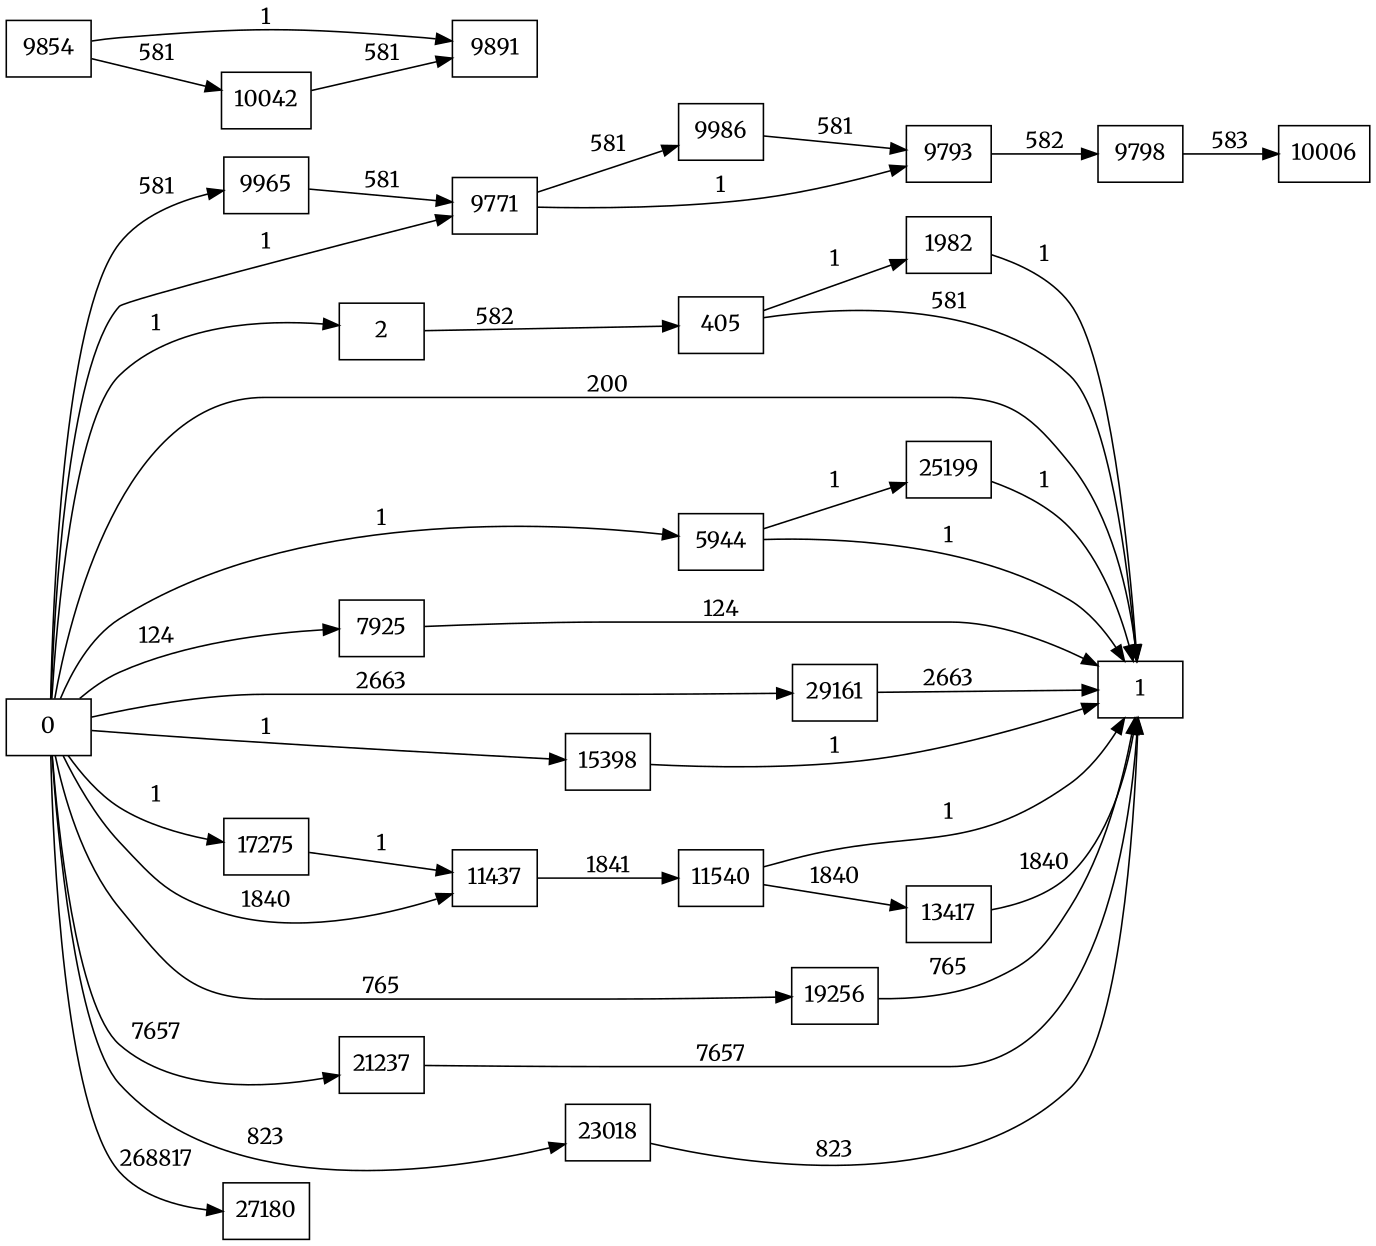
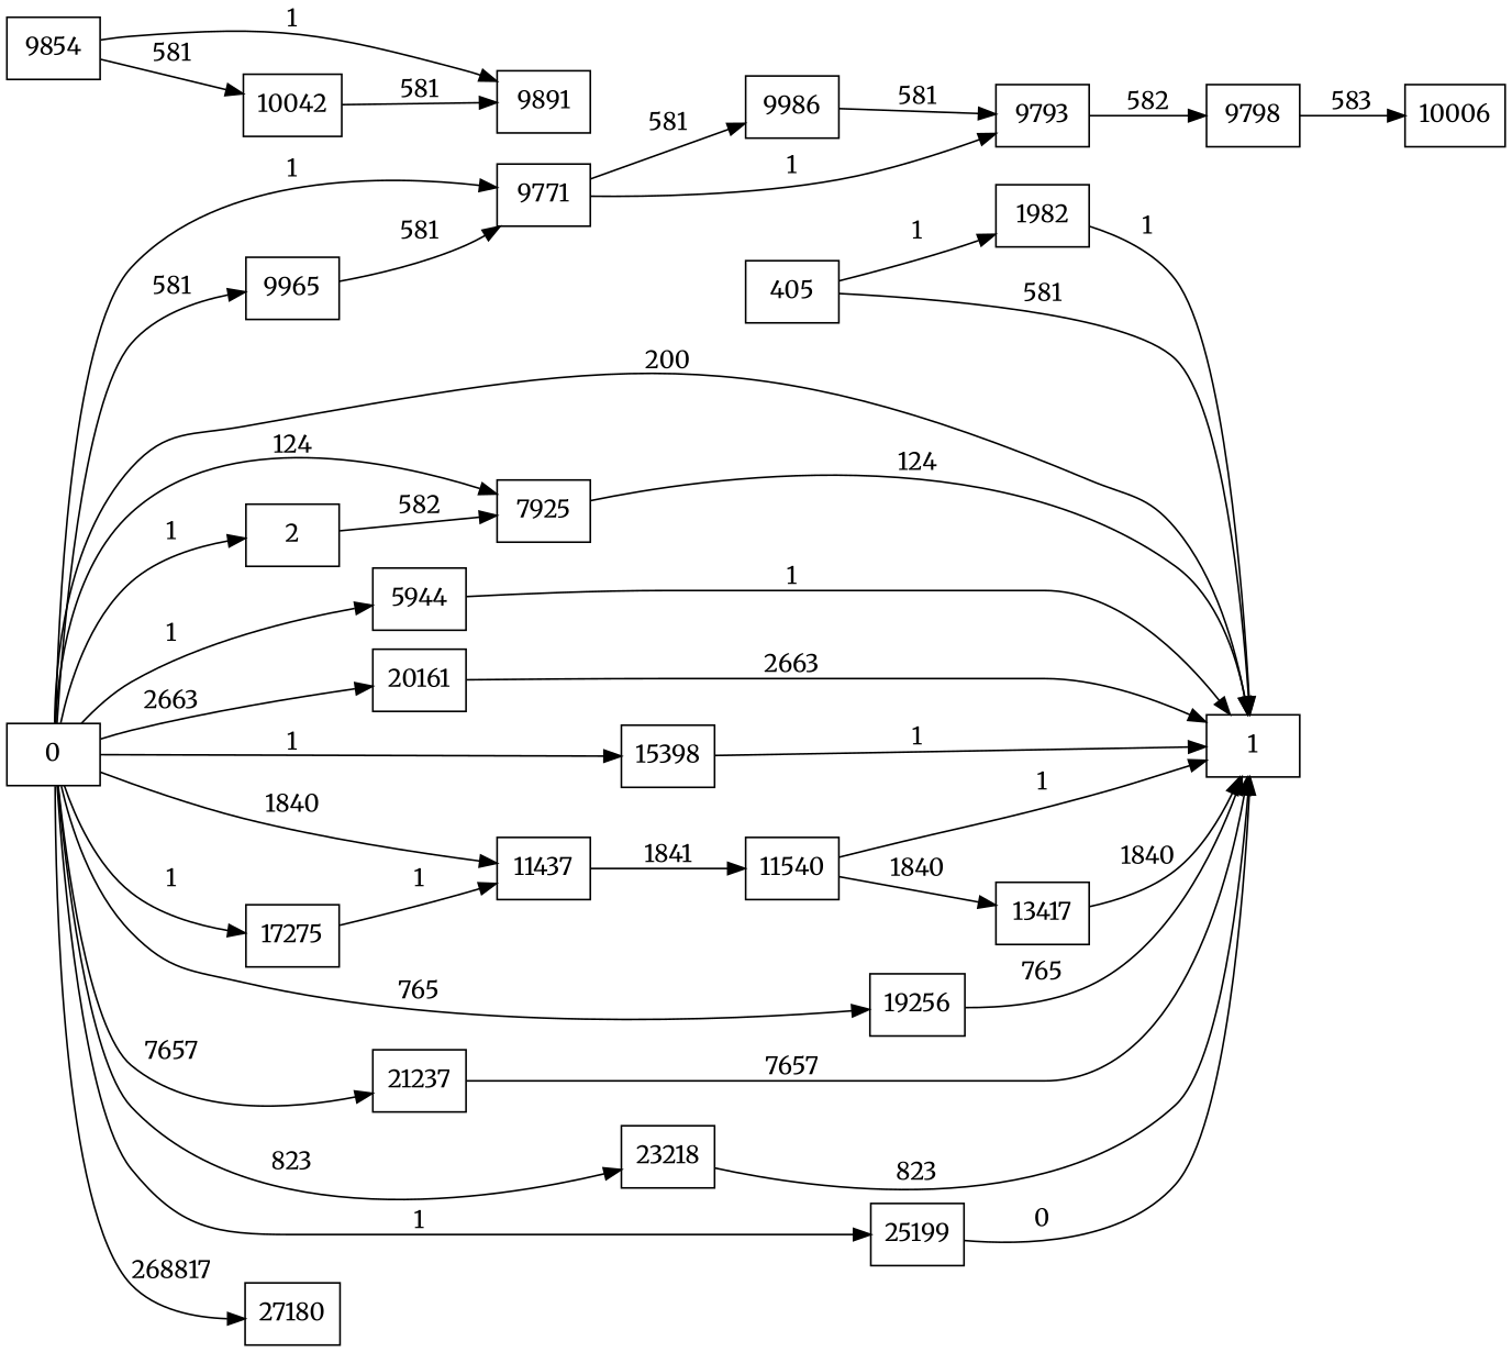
  digraph {
    fontname=Merriweather
    rankdir=LR
    node [fontname=Merriweather shape=rectangle]
    edge [fontname=Merriweather]
    2
    405
    1
    1982
    5944
    7925
    9771
    9793
    9986
    9798
    10006
    9854
    9891
    10042
    9965
    11437
    11540
    13417
    15398
    17275
    19256
    21237
-   23218 [label=23018]
+   23218
    25199
-   29161
+   29161 [label=20161]
    0
    27180
-   2 -> 405 [label=582]
+   2 -> 7925 [label=582]
    405 -> 1 [label=581]
    405 -> 1982 [label=1]
    1982 -> 1 [label=1]
    5944 -> 1 [label=1]
    7925 -> 1 [label=124]
    9771 -> 9793 [label=1]
    9771 -> 9986 [label=581]
    9793 -> 9798 [label=582]
    9986 -> 9793 [label=581]
    9798 -> 10006 [label=583]
    9854 -> 9891 [label=1]
    9854 -> 10042 [label=581]
    10042 -> 9891 [label=581]
    9965 -> 9771 [label=581]
    11437 -> 11540 [label=1841]
    11540 -> 1 [label=1]
    11540 -> 13417 [label=1840]
    13417 -> 1 [label=1840]
    15398 -> 1 [label=1]
    17275 -> 11437 [label=1]
    19256 -> 1 [label=765]
    21237 -> 1 [label=7657]
    23218 -> 1 [label=823]
-   25199 -> 1 [label=1]
+   25199 -> 1 [label=0]
    29161 -> 1 [label=2663]
    0 -> 2 [label=1]
    0 -> 1 [label=200]
    0 -> 5944 [label=1]
    0 -> 7925 [label=124]
    0 -> 9771 [label=1]
    0 -> 9965 [label=581]
    0 -> 11437 [label=1840]
    0 -> 15398 [label=1]
    0 -> 17275 [label=1]
    0 -> 19256 [label=765]
    0 -> 21237 [label=7657]
    0 -> 23218 [label=823]
-   5944 -> 25199 [label=1]
+   0 -> 25199 [label=1]
    0 -> 29161 [label=2663]
    0 -> 27180 [label=268817]
  }
